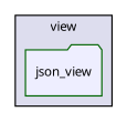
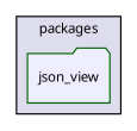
  digraph {
    compound=true
    n1 [fillcolor="#eeeeff" fontname="FreeSans.ttf" fontsize=10 label=json_view pencolor=black shape=folder style=filled color=darkgreen]
    subgraph cluster_1 {
      bgcolor="#ddddee"
      fontname="FreeSans.ttf"
      fontsize=10
-     label=view
+     label=packages
      pencolor=black
      n1
    }
  }
